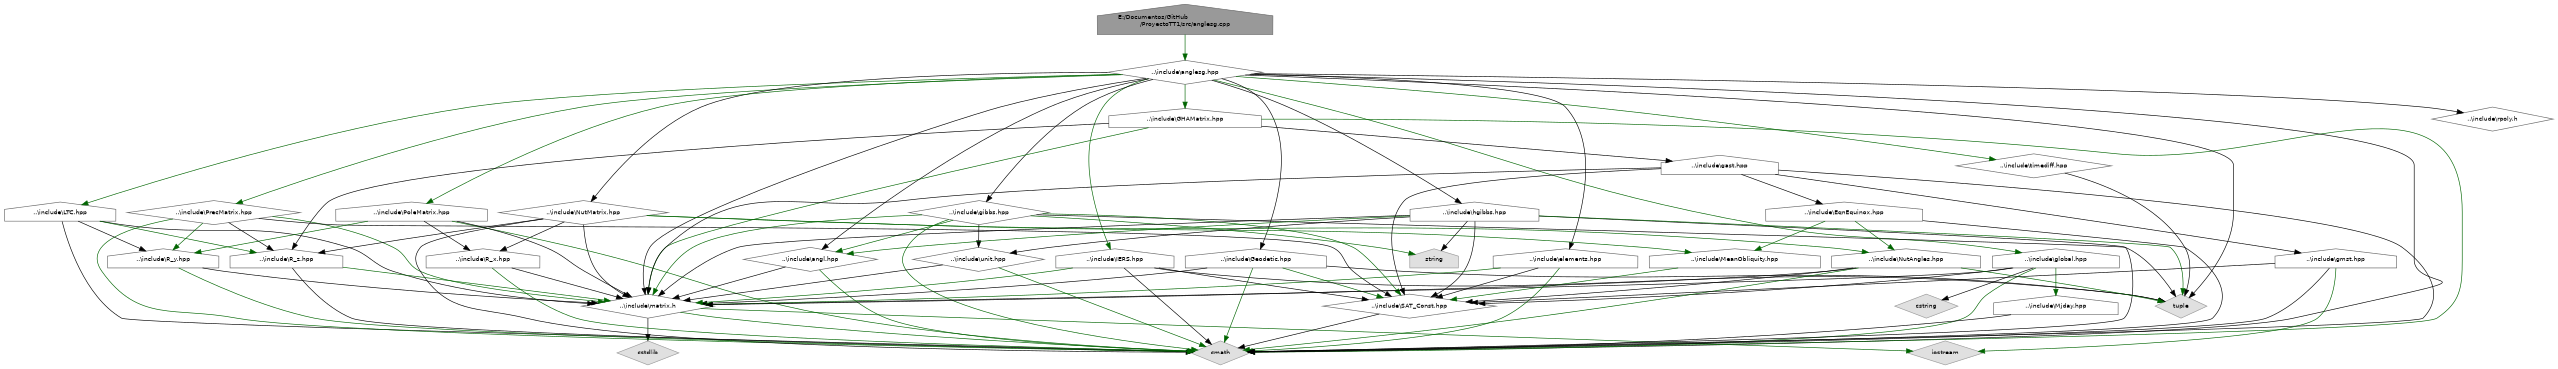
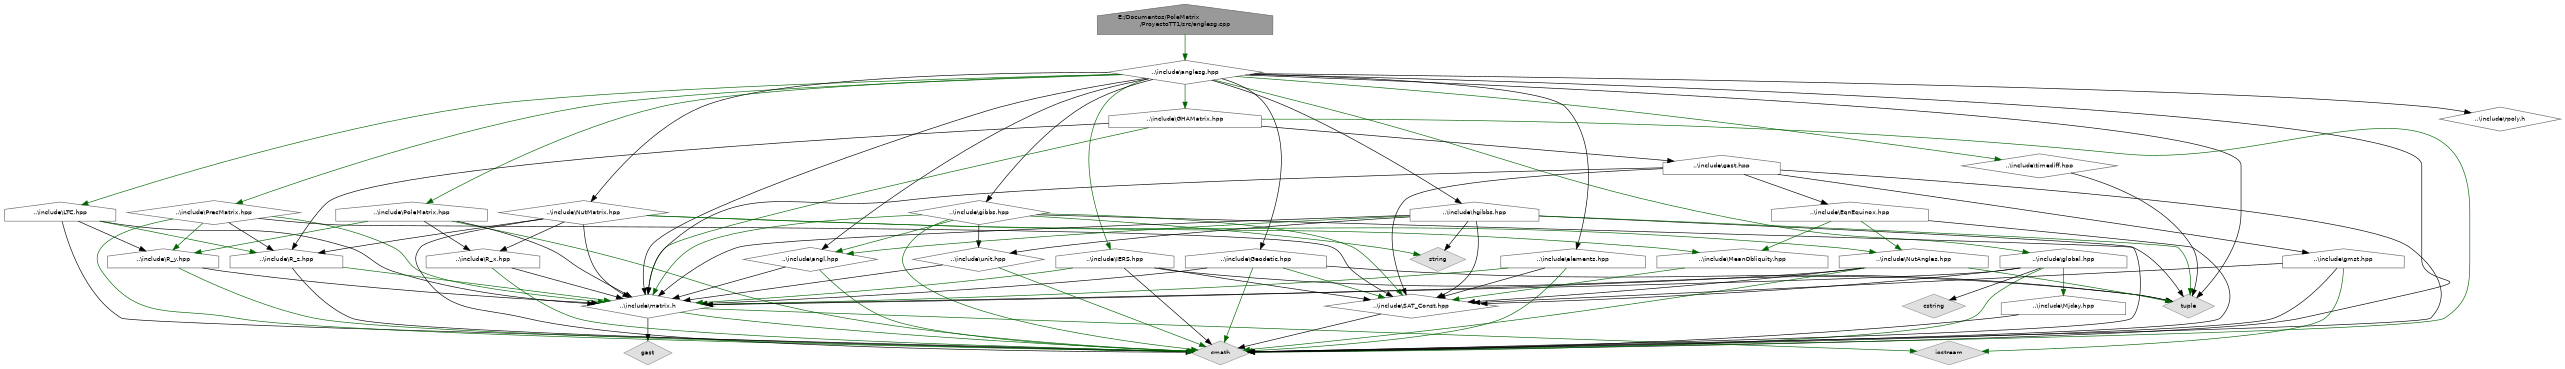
  digraph {
    node [color=grey40 fillcolor=white fontname=Helvetica fontsize=10 shape=house style=filled]
    edge [color=black fontname=Helvetica fontsize=10 labelfontname=Helvetica labelfontsize=10 style=solid]
-   n1 [color=gray40 fillcolor=grey60 fontcolor=black height=0.2 label="E:/Documentos/GitHub\l/ProyectoTT1/src/anglesg.cpp" width=0.4]
+   n1 [color=gray40 fillcolor=grey60 fontcolor=black height=0.2 label="E:/Documentos/PoleMatrix\l/ProyectoTT1/src/anglesg.cpp" width=0.4]
    n2 [height=0.2 label="..\\include\\anglesg.hpp" shape=diamond width=0.4]
    n3 [color=grey60 fillcolor="#E0E0E0" height=0.2 label=cmath shape=diamond width=0.4]
    n4 [color=grey60 fillcolor="#E0E0E0" height=0.2 label=tuple shape=diamond width=0.4]
    n5 [height=0.2 label="..\\include\\matrix.h" shape=diamond width=0.4]
    n6 [height=0.2 label="..\\include\\global.hpp" width=0.4]
    n7 [height=0.2 label="..\\include\\Geodetic.hpp" width=0.4]
    n8 [height=0.2 label="..\\include\\LTC.hpp" width=0.4]
    n9 [height=0.2 label="..\\include\\IERS.hpp" width=0.4]
    n10 [height=0.2 label="..\\include\\timediff.hpp" shape=diamond width=0.4]
    n11 [height=0.2 label="..\\include\\PrecMatrix.hpp" shape=diamond width=0.4]
    Node20 [height=0.2 label="..\\include\\NutMatrix.hpp" shape=diamond width=0.4]
    n13 [height=0.2 label="..\\include\\PoleMatrix.hpp" width=0.4]
    n14 [height=0.2 label="..\\include\\GHAMatrix.hpp" width=0.4]
    n15 [height=0.2 label="..\\include\\gibbs.hpp" shape=diamond width=0.4]
    n16 [height=0.2 label="..\\include\\angl.hpp" shape=diamond width=0.4]
    n17 [height=0.2 label="..\\include\\hgibbs.hpp" width=0.4]
    n18 [height=0.2 label="..\\include\\elements.hpp" width=0.4]
    n19 [height=0.2 label="..\\include\\rpoly.h" shape=diamond width=0.4]
-   n20 [color=grey60 fillcolor="#E0E0E0" height=0.2 label=cstdlib shape=diamond width=0.4]
+   n20 [color=grey60 fillcolor="#E0E0E0" height=0.2 label=gast shape=diamond width=0.4]
    n21 [color=grey60 fillcolor="#E0E0E0" height=0.2 label=iostream shape=diamond width=0.4]
    n22 [color=grey60 fillcolor="#E0E0E0" height=0.2 label=cstring shape=diamond width=0.4]
    n23 [height=0.2 label="..\\include\\SAT_Const.hpp" shape=diamond width=0.4]
    n24 [height=0.2 label="..\\include\\Mjday.hpp" width=0.4]
    n25 [height=0.2 label="..\\include\\R_y.hpp" width=0.4]
    n26 [height=0.2 label="..\\include\\R_z.hpp" width=0.4]
    n27 [height=0.2 label="..\\include\\MeanObliquity.hpp" width=0.4]
    Node22 [height=0.2 label="..\\include\\NutAngles.hpp" width=0.4]
    n29 [height=0.2 label="..\\include\\R_x.hpp" width=0.4]
    n30 [height=0.2 label="..\\include\\gast.hpp" width=0.4]
-   n31 [color=grey60 fillcolor="#E0E0E0" height=0.2 label=string width=0.4]
+   n31 [color=grey60 fillcolor="#E0E0E0" height=0.2 label=string shape=diamond width=0.4]
    n32 [height=0.2 label="..\\include\\unit.hpp" shape=diamond width=0.4]
    n33 [height=0.2 label="..\\include\\gmst.hpp" width=0.4]
    n34 [height=0.2 label="..\\include\\EqnEquinox.hpp" width=0.4]
    n1 -> n2 [color=darkgreen]
    n2 -> n3
    n2 -> n4
    n2 -> n5
    n2 -> n6 [color=darkgreen]
    n2 -> n7
    n2 -> n8 [color=darkgreen]
    n2 -> n9 [color=darkgreen]
    n2 -> n10 [color=darkgreen]
    n2 -> n11 [color=darkgreen]
    n2 -> Node20
    n2 -> n13 [color=darkgreen]
    n2 -> n14 [color=darkgreen]
    n2 -> n15
    n2 -> n16
    n2 -> n17
    n2 -> n18
    n2 -> n19
    n5 -> n3 [color=darkgreen]
    n5 -> n20
    n5 -> n21 [color=darkgreen]
    n6 -> n3 [color=darkgreen]
    n6 -> n5
    n6 -> n22
    n6 -> n23
    n6 -> n24 [color=darkgreen]
    n7 -> n3 [color=darkgreen]
    n7 -> n4
    n7 -> n5
    n7 -> n23 [color=darkgreen]
    n8 -> n3
    n8 -> n5
    n8 -> n25
    n8 -> n26 [color=darkgreen]
    n9 -> n3
    n9 -> n4
    n9 -> n5 [color=darkgreen]
    n9 -> n23
    n10 -> n4
    n11 -> n3 [color=darkgreen]
    n11 -> n5 [color=darkgreen]
    n11 -> n23
    n11 -> n25 [color=darkgreen]
    n11 -> n26
    Node20 -> n3
    Node20 -> n5
    Node20 -> n26
    Node20 -> n27 [color=darkgreen]
    Node20 -> Node22 [color=darkgreen]
    Node20 -> n29
    n13 -> n3 [color=darkgreen]
    n13 -> n5
    n13 -> n25 [color=darkgreen]
    n13 -> n29
    n14 -> n3 [color=darkgreen]
    n14 -> n5 [color=darkgreen]
    n14 -> n26
    n14 -> n30
    n15 -> n3 [color=darkgreen]
    n15 -> n4
    n15 -> n5 [color=darkgreen]
    n15 -> n16 [color=darkgreen]
    n15 -> n23 [color=darkgreen]
    n15 -> n31 [color=darkgreen]
    n15 -> n32
    n16 -> n3 [color=darkgreen]
    n16 -> n5
    n17 -> n3
    n17 -> n4 [color=darkgreen]
    n17 -> n5
    n17 -> n16 [color=darkgreen]
    n17 -> n23
    n17 -> n31
    n17 -> n32
    n18 -> n3 [color=darkgreen]
    n18 -> n5 [color=darkgreen]
    n18 -> n23
    n23 -> n3
    n24 -> n3
    n25 -> n3 [color=darkgreen]
    n25 -> n5
    n26 -> n3
    n26 -> n5 [color=darkgreen]
    n27 -> n23 [color=darkgreen]
    Node22 -> n3 [color=darkgreen]
    Node22 -> n4 [color=darkgreen]
    Node22 -> n5
    Node22 -> n23
    n29 -> n3 [color=darkgreen]
    n29 -> n5
    n30 -> n3
    n30 -> n5
    n30 -> n23
    n30 -> n33
    n30 -> n34
    n32 -> n3 [color=darkgreen]
    n32 -> n5
    n33 -> n3
    n33 -> n21 [color=darkgreen]
    n33 -> n23
    n34 -> n3
    n34 -> n27 [color=darkgreen]
    n34 -> Node22 [color=darkgreen]
  }
